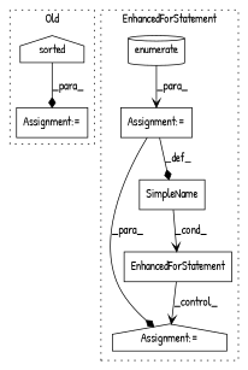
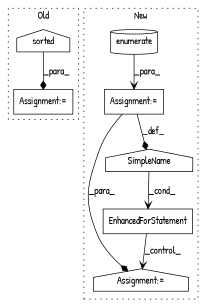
  digraph {
    fontname="Patrick Hand"
    node [a=7 fontname="Patrick Hand" l=1 shape=house]
    edge [arrowhead=diamond fontname="Patrick Hand"]
    n1 [a=32 l="7,1" label=sorted s="892,954"]
    n2 [label="Assignment:=" s=891 shape=box]
    n3 [a=32 l="10,1" label=enumerate s="1452,1478" shape=cylinder]
    n4 [l="63,2" label="Assignment:=" s="1378,1479" shape=box]
    n5 [a=70 l="57,2" label=EnhancedForStatement s="1489,1582" shape=box]
    n6 [label="Assignment:=" s=1630]
-   n7 [a=42 l=4 label=SimpleName s=1550 shape=box]
+   n7 [a=42 l=4 label=SimpleName s=1550]
    subgraph cluster_1 {
      label=Old
      style=dotted
      n1
      n2
    }
    subgraph cluster_2 {
-     label=EnhancedForStatement
+     label=New
      style=dotted
      n3
      n4
      n5
      n6
      n7
    }
    n1 -> n2 [label=_para_]
    n3 -> n4 [arrowhead=vee label=_para_]
    n4 -> n6 [label=_para_]
    n4 -> n7 [label=_def_]
    n5 -> n6 [arrowhead=vee label=_control_]
    n7 -> n5 [arrowhead=vee label=_cond_]
  }
